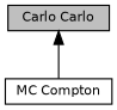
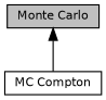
  digraph {
    rankdir=TB
    node [color=black fontname=Helvetica fontsize=10 shape=box style=filled]
-   n1 [fillcolor=grey75 fontcolor=black height=0.2 label="Carlo Carlo" width=0.4]
+   n1 [fillcolor=grey75 fontcolor=black height=0.2 label="Monte Carlo" width=0.4]
    n2 [fillcolor=white height=0.2 label="MC Compton" width=0.4]
    n1 -> n2 [dir=back fontname=Helvetica fontsize=10 labelfontname=Helvetica labelfontsize=10 shape=plaintext style=solid]
  }
